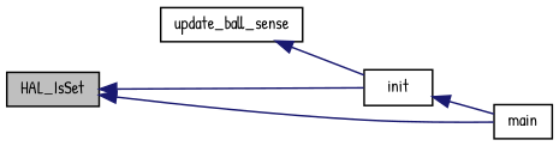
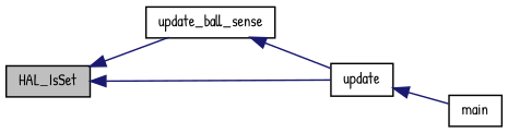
  digraph {
    fontname="Patrick Hand"
    rankdir=LR
    node [color=black fillcolor=white fontname="Patrick Hand" fontsize=10 shape=record style=filled]
    edge [color=midnightblue dir=back fontname="Patrick Hand" fontsize=10 labelfontname=Helvetica labelfontsize=10 style=solid]
    n1 [fillcolor=grey75 fontcolor=black height=0.2 label=HAL_IsSet width=0.4]
    n2 [height=0.2 label=update_ball_sense width=0.4]
-   n3 [height=0.2 label=init width=0.4]
+   n3 [height=0.2 label=update width=0.4]
    n4 [height=0.2 label=main width=0.4]
-   n1 -> n4
+   n1 -> n2
    n1 -> n3
    n2 -> n3
    n3 -> n4
  }
